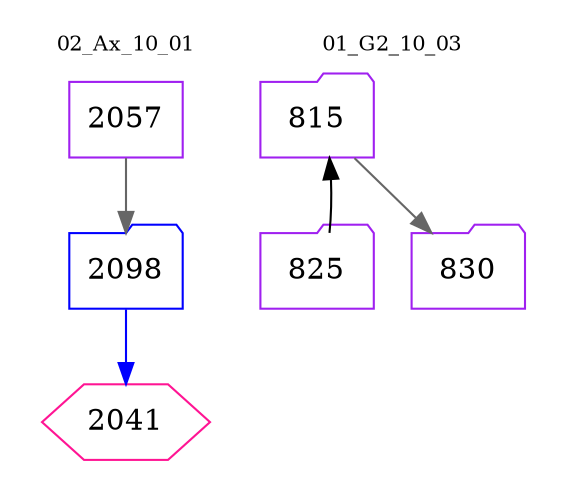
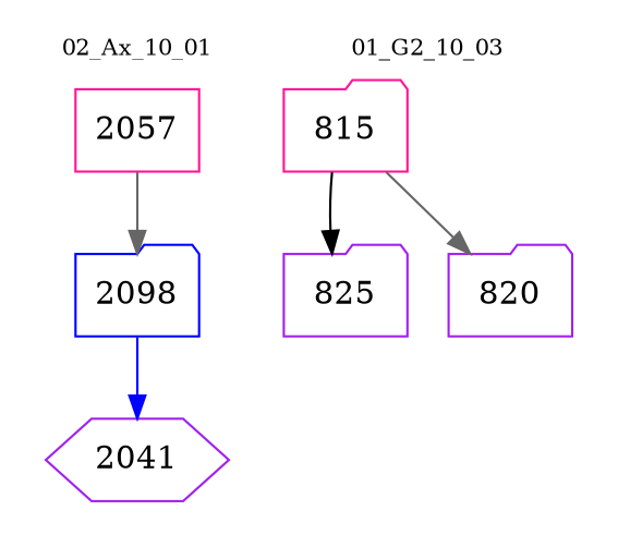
  digraph {
    node [color=purple shape=folder]
    edge [color=gray40]
-   n1 [label=2057 shape=box]
-   n2 [color=deeppink label=2041 shape=hexagon]
+   n1 [color=deeppink label=2057 shape=box]
+   n2 [label=2041 shape=hexagon]
    n3 [color=blue label=2098]
-   n4 [label=815]
+   n4 [color=deeppink label=815]
    n5 [label=825]
-   n6 [label=830]
+   n6 [label=820]
    subgraph cluster_1 {
      color=white
      fontsize=10
      label="02_Ax_10_01"
      n1
      n2
      n3
    }
    subgraph cluster_2 {
      color=white
      fontsize=10
      label="01_G2_10_03"
      n4
      n5
      n6
    }
    n1 -> n3
    n3 -> n2 [color=blue]
-   n5 -> n4 [color=black]
+   n4 -> n5 [color=black]
    n4 -> n6
  }
